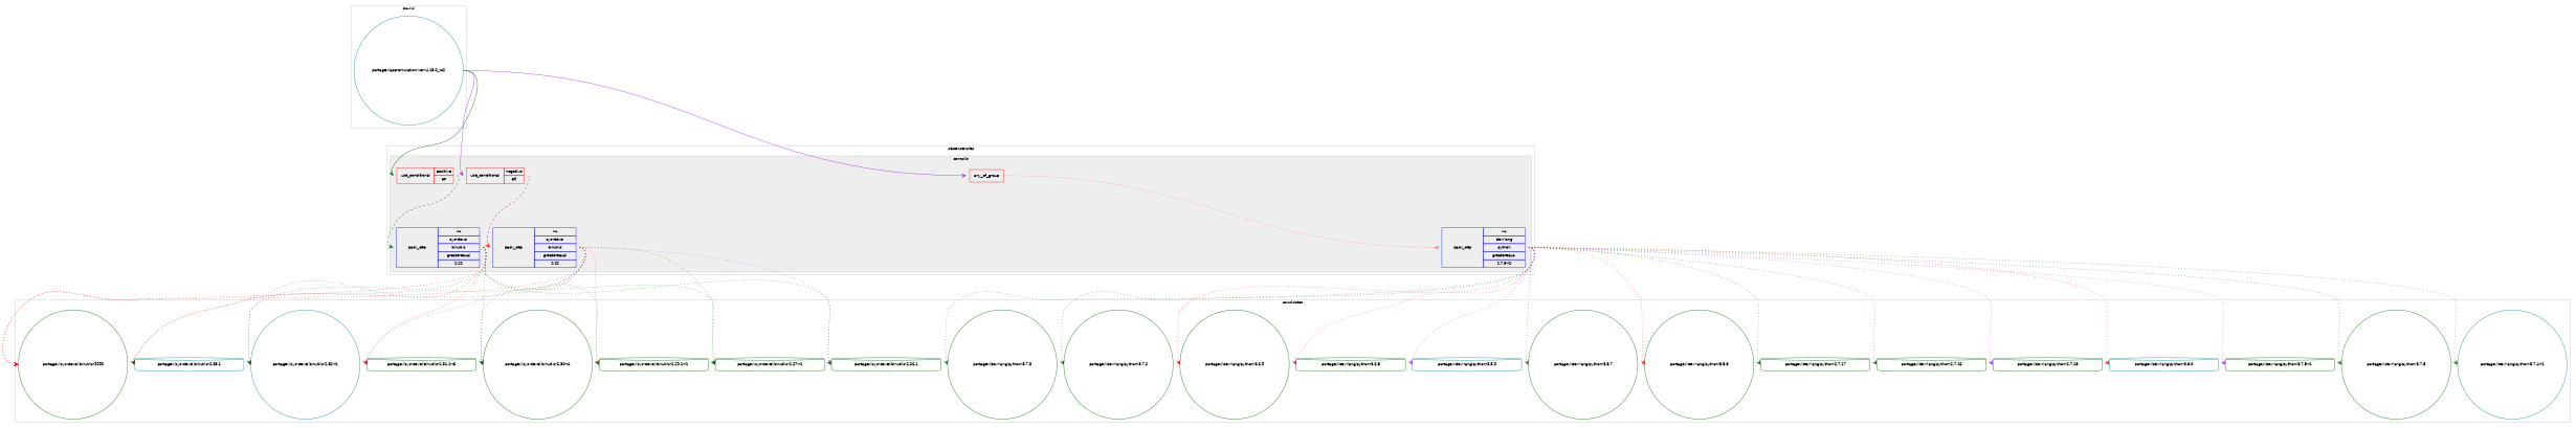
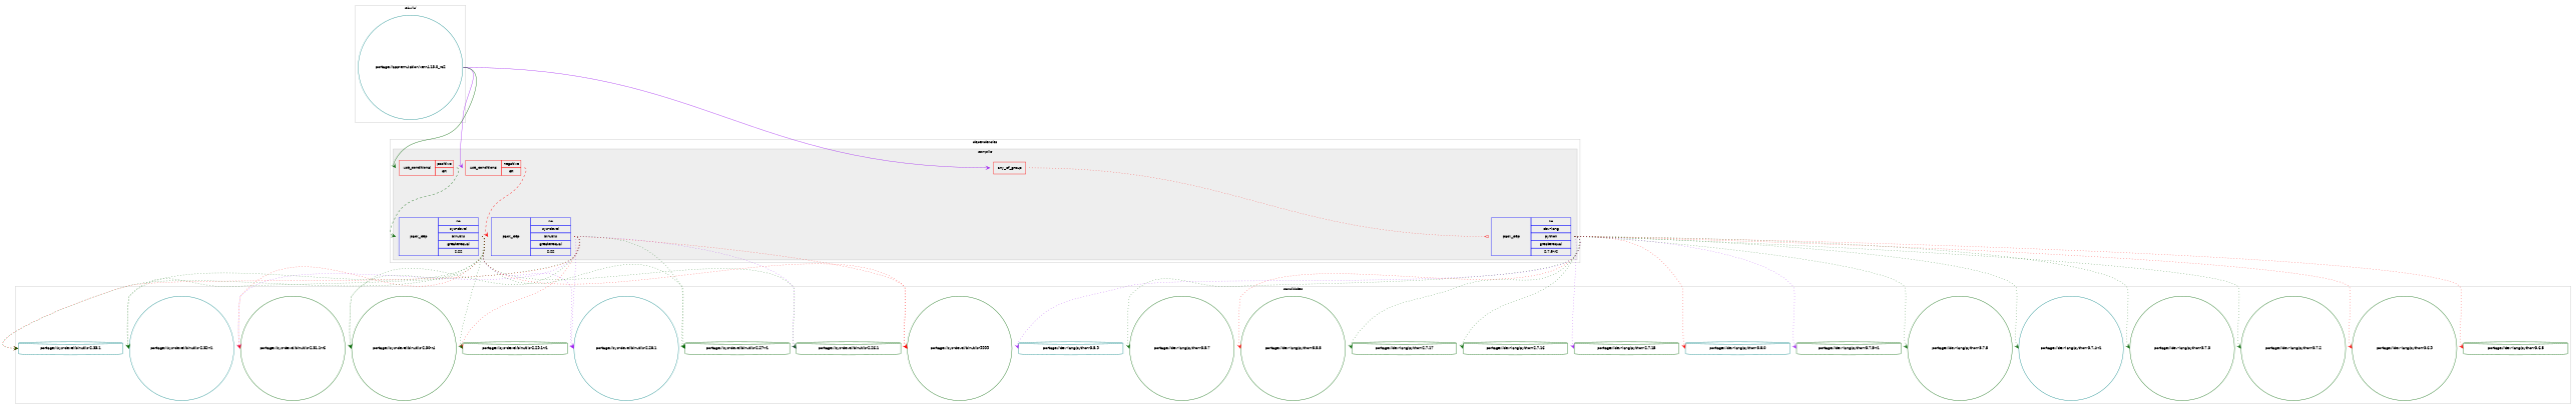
  digraph {
    compound=true
    concentrate=true
    fontname=Helvetica
    fontsize=10
    newrank=true
    rankdir=TB
    ranksep=1.5
    node [color=darkgreen fontname=Helvetica fontsize=10 shape=circle]
    edge [arrowhead=vee color=darkgreen headport=w style=dotted tailport=e weight=100]
    n1 [color=teal label="portage://app-emulation/xen-4.13.0_rc2" width=4]
    n2 [color=blue label=<<TABLE BORDER="0" CELLBORDER="1" CELLSPACING="0" CELLPADDING="4" WIDTH="220"><TR><TD ROWSPAN="6" CELLPADDING="30">pack_dep</TD></TR><TR><TD WIDTH="110">no</TD></TR><TR><TD>dev-lang</TD></TR><TR><TD>python</TD></TR><TR><TD>greaterequal</TD></TR><TR><TD>2.7.5-r2</TD></TR></TABLE>> shape=none]
    n3 [color=red label=<<TABLE BORDER="0" CELLBORDER="1" CELLSPACING="0" CELLPADDING="4"><TR><TD CELLPADDING="10">any_of_group</TD></TR></TABLE>> shape=none]
    n4 [color=blue label=<<TABLE BORDER="0" CELLBORDER="1" CELLSPACING="0" CELLPADDING="4" WIDTH="220"><TR><TD ROWSPAN="6" CELLPADDING="30">pack_dep</TD></TR><TR><TD WIDTH="110">no</TD></TR><TR><TD>sys-devel</TD></TR><TR><TD>binutils</TD></TR><TR><TD>greaterequal</TD></TR><TR><TD>2.22</TD></TR></TABLE>> shape=none]
    n5 [color=red label=<<TABLE BORDER="0" CELLBORDER="1" CELLSPACING="0" CELLPADDING="4"><TR><TD ROWSPAN="3" CELLPADDING="10">use_conditional</TD></TR><TR><TD>negative</TD></TR><TR><TD>efi</TD></TR></TABLE>> shape=none]
    n6 [color=blue label=<<TABLE BORDER="0" CELLBORDER="1" CELLSPACING="0" CELLPADDING="4" WIDTH="220"><TR><TD ROWSPAN="6" CELLPADDING="30">pack_dep</TD></TR><TR><TD WIDTH="110">no</TD></TR><TR><TD>sys-devel</TD></TR><TR><TD>binutils</TD></TR><TR><TD>greaterequal</TD></TR><TR><TD>2.22</TD></TR></TABLE>> shape=none]
    n7 [color=red label=<<TABLE BORDER="0" CELLBORDER="1" CELLSPACING="0" CELLPADDING="4"><TR><TD ROWSPAN="3" CELLPADDING="10">use_conditional</TD></TR><TR><TD>positive</TD></TR><TR><TD>efi</TD></TR></TABLE>> shape=none]
    n8 [label="portage://dev-lang/python-2.7.15" shape=cylinder width=4]
    n9 [label="portage://dev-lang/python-2.7.16" shape=cylinder width=4]
    n10 [label="portage://dev-lang/python-2.7.17" shape=cylinder width=4]
    n11 [label="portage://dev-lang/python-5.5.5" width=4]
    n12 [label="portage://dev-lang/python-3.5.7" width=4]
    n13 [color=teal label="portage://dev-lang/python-3.5.9" shape=cylinder width=4]
    n14 [label="portage://dev-lang/python-3.6.5" shape=cylinder width=4]
    n15 [label="portage://dev-lang/python-3.6.9" width=4]
    n16 [label="portage://dev-lang/python-3.7.2" width=4]
    n17 [label="portage://dev-lang/python-3.7.3" width=4]
    n18 [color=teal label="portage://dev-lang/python-3.7.4-r1" width=4]
    n19 [label="portage://dev-lang/python-3.7.5" width=4]
    n20 [label="portage://dev-lang/python-3.7.5-r1" shape=cylinder width=4]
    n21 [color=teal label="portage://dev-lang/python-3.8.0" shape=cylinder width=4]
    n22 [label="portage://sys-devel/binutils-2.26.1" shape=cylinder width=4]
    n23 [label="portage://sys-devel/binutils-2.27-r1" shape=cylinder width=4]
+   n24 [color=teal label="portage://sys-devel/binutils-2.28.1" width=4]
    n25 [label="portage://sys-devel/binutils-2.29.1-r1" shape=cylinder width=4]
    n26 [label="portage://sys-devel/binutils-2.30-r4" width=4]
-   n27 [label="portage://sys-devel/binutils-2.31.1-r6" shape=cylinder width=4]
+   n27 [label="portage://sys-devel/binutils-2.31.1-r6" width=4]
    n28 [color=teal label="portage://sys-devel/binutils-2.32-r1" width=4]
    n29 [color=teal label="portage://sys-devel/binutils-2.33.1" shape=cylinder width=4]
    n30 [label="portage://sys-devel/binutils-9999" width=4]
    subgraph cluster_1 {
      color=gray
      label=<<i>ebuild</i>>
      n1
    }
    subgraph cluster_2 {
      color=gray
      label=<<i>dependencies</i>>
      subgraph cluster_3 {
        color=gray
        fillcolor="#eeeeee"
        label=<<i>compile</i>>
        style=filled
        subgraph sub_4 {
          color=gray
          fillcolor="#eeeeee"
          label=<<i>compile</i>>
          style=filled
          n3
          subgraph sub_5 {
            color=gray
            fillcolor="#eeeeee"
            label=<<i>compile</i>>
            style=filled
            n2
          }
        }
        subgraph sub_6 {
          color=gray
          fillcolor="#eeeeee"
          label=<<i>compile</i>>
          style=filled
          n5
          subgraph sub_7 {
            color=gray
            fillcolor="#eeeeee"
            label=<<i>compile</i>>
            style=filled
            n4
          }
        }
        subgraph sub_8 {
          color=gray
          fillcolor="#eeeeee"
          label=<<i>compile</i>>
          style=filled
          n7
          subgraph sub_9 {
            color=gray
            fillcolor="#eeeeee"
            label=<<i>compile</i>>
            style=filled
            n6
          }
        }
      }
      subgraph cluster_10 {
        color=gray
        fillcolor="#eeeeee"
        label=<<i>compile and run</i>>
        style=filled
      }
      subgraph cluster_11 {
        color=gray
        fillcolor="#eeeeee"
        label=<<i>run</i>>
        style=filled
      }
    }
    subgraph cluster_12 {
      color=gray
      label=<<i>candidates</i>>
      rank=same
      subgraph sub_13 {
        color=black
        label=<<i>candidates</i>>
        nodesep=1
        rank=same
        n8
        n9
        n10
        n11
        n12
        n13
        n14
        n15
        n16
        n17
        n18
        n19
        n20
        n21
      }
      subgraph sub_14 {
        color=black
        label=<<i>candidates</i>>
        nodesep=1
        rank=same
        n22
        n23
+       n24
        n25
        n26
        n27
        n28
        n29
        n30
      }
      subgraph sub_15 {
        color=black
        label=<<i>candidates</i>>
        nodesep=1
        rank=same
        n22
        n23
+       n24
        n25
        n26
        n27
        n28
        n29
        n30
      }
    }
    n1 -> n3 [color=purple style=solid weight=20]
    n1 -> n5 [color=purple style=solid weight=20]
    n1 -> n7 [style=solid weight=20]
    n2 -> n8 [color=purple]
    n2 -> n9
    n2 -> n10
    n2 -> n11 [color=red]
    n2 -> n12
    n2 -> n13 [color=purple]
    n2 -> n14 [color=red]
    n2 -> n15 [color=red]
    n2 -> n16
    n2 -> n17
    n2 -> n18
    n2 -> n19
    n2 -> n20 [color=purple]
    n2 -> n21 [color=red]
    n3 -> n2 [arrowhead=oinv color=red weight=20]
    n4 -> n22 [color=purple]
    n4 -> n23
+   n4 -> n24 [color=purple]
    n4 -> n25 [color=red]
    n4 -> n26
    n4 -> n27 [color=purple]
    n4 -> n28
    n4 -> n29 [color=red]
    n4 -> n30 [color=red]
    n5 -> n4 [color=red style=dashed weight=20]
    n6 -> n22
    n6 -> n23
+   n6 -> n24 [color=purple]
    n6 -> n25
    n6 -> n26
    n6 -> n27 [color=red]
    n6 -> n28
    n6 -> n29
    n6 -> n30 [color=red]
    n7 -> n6 [style=dashed weight=20]
  }
